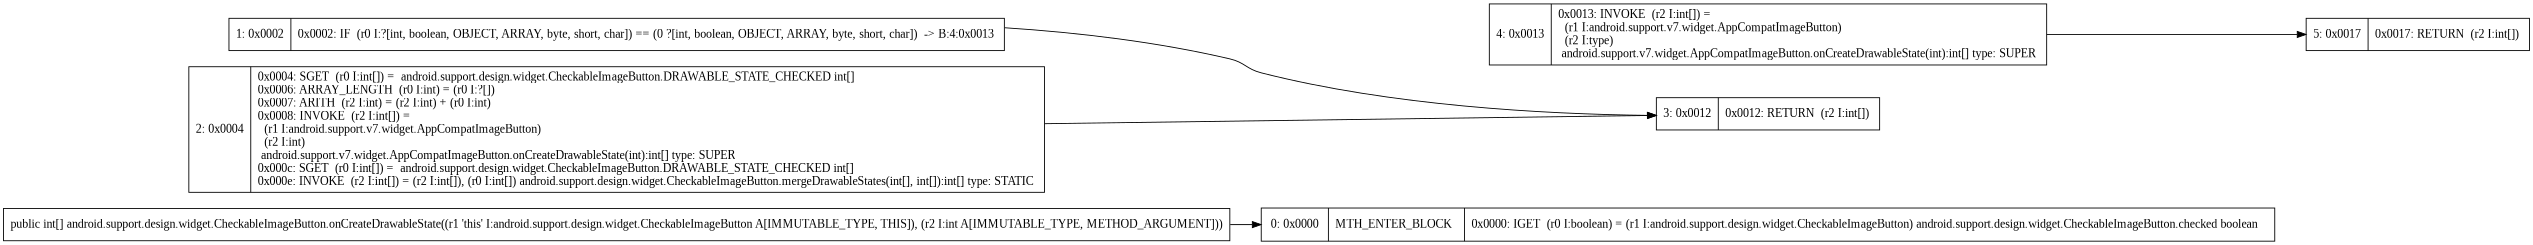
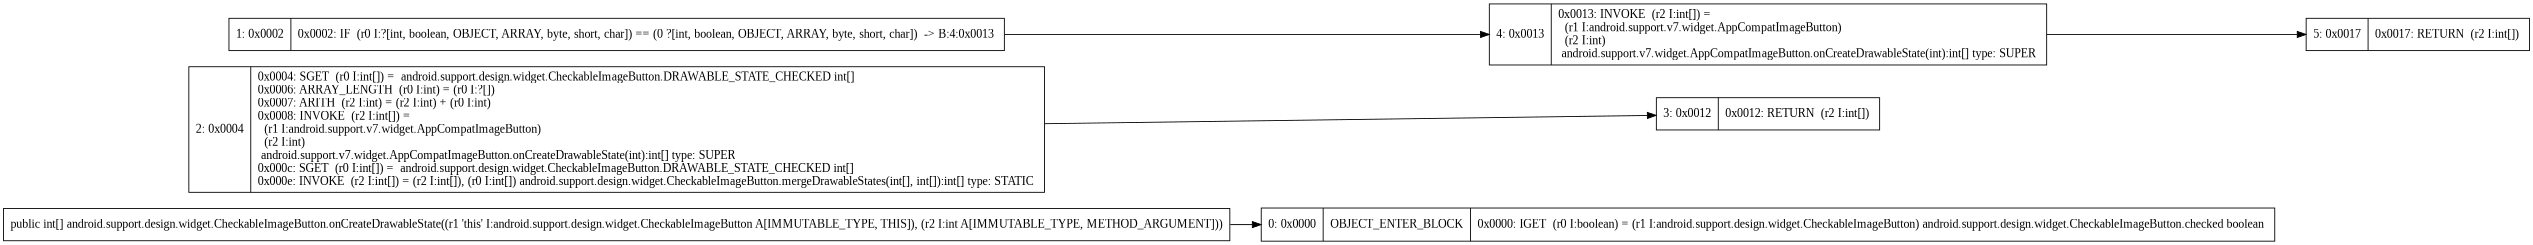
  digraph {
    fontname="Liberation Serif"
    rankdir=LR
    node [fontname="Liberation Serif" shape=record]
    edge [fontname="Liberation Serif"]
-   n1 [label="{0\:\ 0x0000|MTH_ENTER_BLOCK\l|0x0000: IGET  (r0 I:boolean) = (r1 I:android.support.design.widget.CheckableImageButton) android.support.design.widget.CheckableImageButton.checked boolean \l}"]
+   n1 [label="{0\:\ 0x0000|OBJECT_ENTER_BLOCK\l|0x0000: IGET  (r0 I:boolean) = (r1 I:android.support.design.widget.CheckableImageButton) android.support.design.widget.CheckableImageButton.checked boolean \l}"]
    n2 [label="{1\:\ 0x0002|0x0002: IF  (r0 I:?[int, boolean, OBJECT, ARRAY, byte, short, char]) == (0 ?[int, boolean, OBJECT, ARRAY, byte, short, char])  \-\> B:4:0x0013 \l}"]
-   n3 [label="{4\:\ 0x0013|0x0013: INVOKE  (r2 I:int[]) = \l  (r1 I:android.support.v7.widget.AppCompatImageButton)\l  (r2 I:type)\l android.support.v7.widget.AppCompatImageButton.onCreateDrawableState(int):int[] type: SUPER \l}"]
+   n3 [label="{4\:\ 0x0013|0x0013: INVOKE  (r2 I:int[]) = \l  (r1 I:android.support.v7.widget.AppCompatImageButton)\l  (r2 I:int)\l android.support.v7.widget.AppCompatImageButton.onCreateDrawableState(int):int[] type: SUPER \l}"]
    n4 [label="{2\:\ 0x0004|0x0004: SGET  (r0 I:int[]) =  android.support.design.widget.CheckableImageButton.DRAWABLE_STATE_CHECKED int[] \l0x0006: ARRAY_LENGTH  (r0 I:int) = (r0 I:?[]) \l0x0007: ARITH  (r2 I:int) = (r2 I:int) + (r0 I:int) \l0x0008: INVOKE  (r2 I:int[]) = \l  (r1 I:android.support.v7.widget.AppCompatImageButton)\l  (r2 I:int)\l android.support.v7.widget.AppCompatImageButton.onCreateDrawableState(int):int[] type: SUPER \l0x000c: SGET  (r0 I:int[]) =  android.support.design.widget.CheckableImageButton.DRAWABLE_STATE_CHECKED int[] \l0x000e: INVOKE  (r2 I:int[]) = (r2 I:int[]), (r0 I:int[]) android.support.design.widget.CheckableImageButton.mergeDrawableStates(int[], int[]):int[] type: STATIC \l}"]
    n5 [label="{3\:\ 0x0012|0x0012: RETURN  (r2 I:int[]) \l}"]
    n6 [label="{5\:\ 0x0017|0x0017: RETURN  (r2 I:int[]) \l}"]
    n7 [label="{public int[] android.support.design.widget.CheckableImageButton.onCreateDrawableState((r1 'this' I:android.support.design.widget.CheckableImageButton A[IMMUTABLE_TYPE, THIS]), (r2 I:int A[IMMUTABLE_TYPE, METHOD_ARGUMENT])) }"]
-   n2 -> n5
+   n2 -> n3
    n3 -> n6
    n4 -> n5
    n7 -> n1
  }
